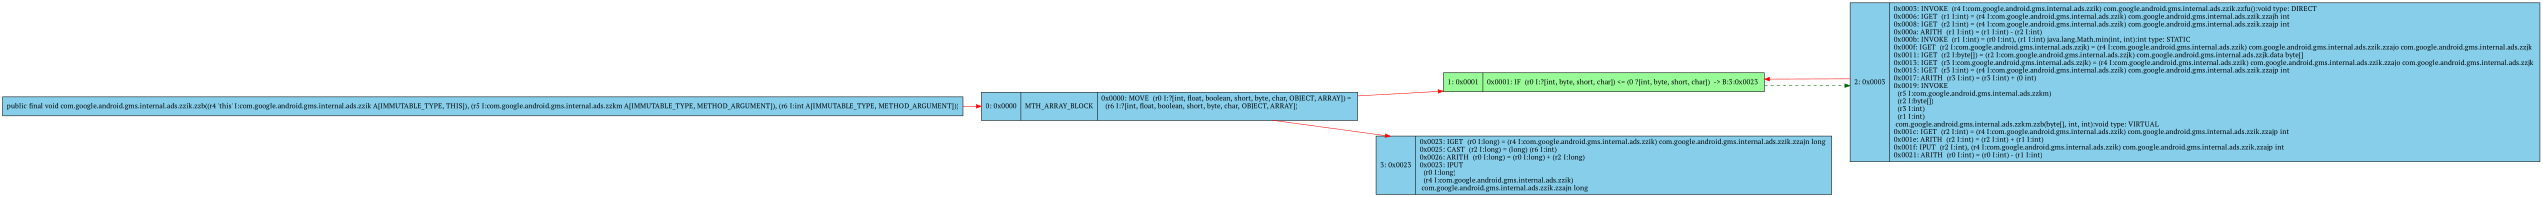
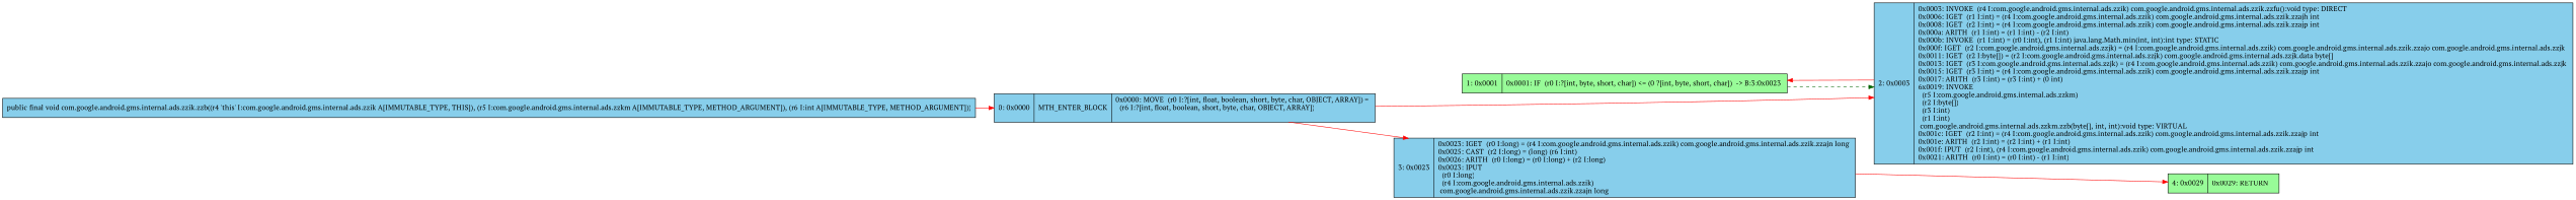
  digraph {
    fontname="PT Serif"
    rankdir=LR
    node [fillcolor=skyblue fontname="PT Serif" shape=record style=filled]
    edge [color=red fontname="PT Serif"]
-   n1 [label="{0\:\ 0x0000|MTH_ARRAY_BLOCK\l|0x0000: MOVE  (r0 I:?[int, float, boolean, short, byte, char, OBJECT, ARRAY]) = \l  (r6 I:?[int, float, boolean, short, byte, char, OBJECT, ARRAY])\l \l}"]
+   n1 [label="{0\:\ 0x0000|MTH_ENTER_BLOCK\l|0x0000: MOVE  (r0 I:?[int, float, boolean, short, byte, char, OBJECT, ARRAY]) = \l  (r6 I:?[int, float, boolean, short, byte, char, OBJECT, ARRAY])\l \l}"]
    n2 [fillcolor=palegreen label="{1\:\ 0x0001|0x0001: IF  (r0 I:?[int, byte, short, char]) \<= (0 ?[int, byte, short, char])  \-\> B:3:0x0023 \l}"]
    n3 [label="{3\:\ 0x0023|0x0023: IGET  (r0 I:long) = (r4 I:com.google.android.gms.internal.ads.zzik) com.google.android.gms.internal.ads.zzik.zzajn long \l0x0025: CAST  (r2 I:long) = (long) (r6 I:int) \l0x0026: ARITH  (r0 I:long) = (r0 I:long) + (r2 I:long) \l0x0023: IPUT  \l  (r0 I:long)\l  (r4 I:com.google.android.gms.internal.ads.zzik)\l com.google.android.gms.internal.ads.zzik.zzajn long \l}"]
-   n4 [label="{2\:\ 0x0003|0x0003: INVOKE  (r4 I:com.google.android.gms.internal.ads.zzik) com.google.android.gms.internal.ads.zzik.zzfu():void type: DIRECT \l0x0006: IGET  (r1 I:int) = (r4 I:com.google.android.gms.internal.ads.zzik) com.google.android.gms.internal.ads.zzik.zzajh int \l0x0008: IGET  (r2 I:int) = (r4 I:com.google.android.gms.internal.ads.zzik) com.google.android.gms.internal.ads.zzik.zzajp int \l0x000a: ARITH  (r1 I:int) = (r1 I:int) \- (r2 I:int) \l0x000b: INVOKE  (r1 I:int) = (r0 I:int), (r1 I:int) java.lang.Math.min(int, int):int type: STATIC \l0x000f: IGET  (r2 I:com.google.android.gms.internal.ads.zzjk) = (r4 I:com.google.android.gms.internal.ads.zzik) com.google.android.gms.internal.ads.zzik.zzajo com.google.android.gms.internal.ads.zzjk \l0x0011: IGET  (r2 I:byte[]) = (r2 I:com.google.android.gms.internal.ads.zzjk) com.google.android.gms.internal.ads.zzjk.data byte[] \l0x0013: IGET  (r3 I:com.google.android.gms.internal.ads.zzjk) = (r4 I:com.google.android.gms.internal.ads.zzik) com.google.android.gms.internal.ads.zzik.zzajo com.google.android.gms.internal.ads.zzjk \l0x0015: IGET  (r3 I:int) = (r4 I:com.google.android.gms.internal.ads.zzik) com.google.android.gms.internal.ads.zzik.zzajp int \l0x0017: ARITH  (r3 I:int) = (r3 I:int) + (0 int) \l0x0019: INVOKE  \l  (r5 I:com.google.android.gms.internal.ads.zzkm)\l  (r2 I:byte[])\l  (r3 I:int)\l  (r1 I:int)\l com.google.android.gms.internal.ads.zzkm.zzb(byte[], int, int):void type: VIRTUAL \l0x001c: IGET  (r2 I:int) = (r4 I:com.google.android.gms.internal.ads.zzik) com.google.android.gms.internal.ads.zzik.zzajp int \l0x001e: ARITH  (r2 I:int) = (r2 I:int) + (r1 I:int) \l0x001f: IPUT  (r2 I:int), (r4 I:com.google.android.gms.internal.ads.zzik) com.google.android.gms.internal.ads.zzik.zzajp int \l0x0021: ARITH  (r0 I:int) = (r0 I:int) \- (r1 I:int) \l}"]
+   n4 [label="{2\:\ 0x0003|0x0003: INVOKE  (r4 I:com.google.android.gms.internal.ads.zzik) com.google.android.gms.internal.ads.zzik.zzfu():void type: DIRECT \l0x0006: IGET  (r1 I:int) = (r4 I:com.google.android.gms.internal.ads.zzik) com.google.android.gms.internal.ads.zzik.zzajh int \l0x0008: IGET  (r2 I:int) = (r4 I:com.google.android.gms.internal.ads.zzik) com.google.android.gms.internal.ads.zzik.zzajp int \l0x000a: ARITH  (r1 I:int) = (r1 I:int) \- (r2 I:int) \l0x000b: INVOKE  (r1 I:int) = (r0 I:int), (r1 I:int) java.lang.Math.min(int, int):int type: STATIC \l0x000f: IGET  (r2 I:com.google.android.gms.internal.ads.zzjk) = (r4 I:com.google.android.gms.internal.ads.zzik) com.google.android.gms.internal.ads.zzik.zzajo com.google.android.gms.internal.ads.zzjk \l0x0011: IGET  (r2 I:byte[]) = (r2 I:com.google.android.gms.internal.ads.zzjk) com.google.android.gms.internal.ads.zzjk.data byte[] \l0x0013: IGET  (r3 I:com.google.android.gms.internal.ads.zzjk) = (r4 I:com.google.android.gms.internal.ads.zzik) com.google.android.gms.internal.ads.zzik.zzajo com.google.android.gms.internal.ads.zzjk \l0x0015: IGET  (r3 I:int) = (r4 I:com.google.android.gms.internal.ads.zzik) com.google.android.gms.internal.ads.zzik.zzajp int \l0x0017: ARITH  (r3 I:int) = (r3 I:int) + (0 int) \l6x0019: INVOKE  \l  (r5 I:com.google.android.gms.internal.ads.zzkm)\l  (r2 I:byte[])\l  (r3 I:int)\l  (r1 I:int)\l com.google.android.gms.internal.ads.zzkm.zzb(byte[], int, int):void type: VIRTUAL \l0x001c: IGET  (r2 I:int) = (r4 I:com.google.android.gms.internal.ads.zzik) com.google.android.gms.internal.ads.zzik.zzajp int \l0x001e: ARITH  (r2 I:int) = (r2 I:int) + (r1 I:int) \l0x001f: IPUT  (r2 I:int), (r4 I:com.google.android.gms.internal.ads.zzik) com.google.android.gms.internal.ads.zzik.zzajp int \l0x0021: ARITH  (r0 I:int) = (r0 I:int) \- (r1 I:int) \l}"]
+   n5 [fillcolor=palegreen label="{4\:\ 0x0029|0x0029: RETURN   \l}"]
    n6 [label="{public final void com.google.android.gms.internal.ads.zzik.zzb((r4 'this' I:com.google.android.gms.internal.ads.zzik A[IMMUTABLE_TYPE, THIS]), (r5 I:com.google.android.gms.internal.ads.zzkm A[IMMUTABLE_TYPE, METHOD_ARGUMENT]), (r6 I:int A[IMMUTABLE_TYPE, METHOD_ARGUMENT])) }"]
-   n1 -> n2
+   n1 -> n4
    n1 -> n3
    n2 -> n4 [color=darkgreen style=dashed]
+   n3 -> n5
    n4 -> n2
    n6 -> n1
  }
